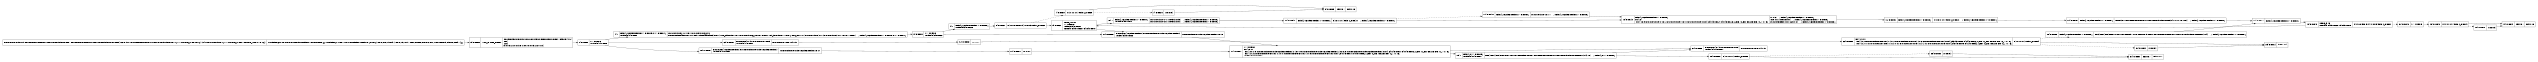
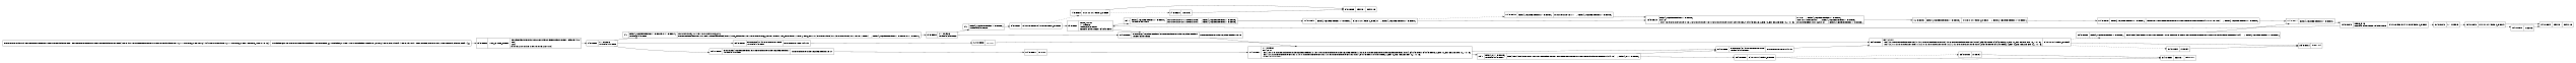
  digraph {
    fontname=Lato
    rankdir=LR
    node [fontname=Lato shape=record]
    edge [fontname=Lato]
    n1 [label="{0\:\ 0x0000|MTH_ENTER_BLOCK\l|com.google.android.gms.common.internal.Preconditions.checkNotEmpty(r14)\lzzo()\lzzbi()\ljava.util.ArrayList r0 = new java.util.ArrayList()\l}"]
    n2 [label="{1\:\ 0x000f|SYNTHETIC\lSplitter:B:1:0x000f\l}"]
    n3 [label="{2\:\ ?|Catch:\{ SQLiteException \-\> 0x0085, all \-\> 0x0082 \}\lSplitter:B:1:0x000f\l|java.lang.String[] r6 = new java.lang.String[]\{r14\}\landroid.database.Cursor r2 = getWritableDatabase().query(\"user_attributes\", new java.lang.String[]\{\"name\", \"origin\", \"set_timestamp\", \"value\"\}, \"app_id=?\", r6, (java.lang.String) null, (java.lang.String) null, \"rowid\", \"1000\")     \/\/ Catch:\{ SQLiteException \-\> 0x0085, all \-\> 0x0082 \}\l}"]
    n4 [label="{23\:\ 0x0082|ExcHandler: all (th java.lang.Throwable)\lSplitter:B:1:0x000f\l|java.lang.Throwable r14 = th\l}"]
    n5 [label="{25\:\ 0x0085|ExcHandler: SQLiteException (e android.database.sqlite.SQLiteException)\lSplitter:B:1:0x000f\l|android.database.sqlite.SQLiteException r0 = e\l}"]
    n6 [label="{3\:\ 0x0033|SYNTHETIC\lSplitter:B:3:0x0033\l}"]
    n7 [label="{24\:\ 0x0083|r2 = null\l}"]
    n8 [label="{26\:\ 0x0086|r2 = null\l}"]
    n9 [label="{4\:\ ?|Catch:\{ SQLiteException \-\> 0x0080 \}\lSplitter:B:3:0x0033\l}"]
    n10 [label="{22\:\ 0x0080|ExcHandler: SQLiteException (e android.database.sqlite.SQLiteException)\lSplitter:B:3:0x0033\l|android.database.sqlite.SQLiteException r0 = e\l}"]
    n11 [label="{5\:\ 0x0037|if (r2.moveToFirst() != false) goto L_0x003f\l}"]
    n12 [label="{27\:\ 0x0087|SYNTHETIC\lPHI: r0 r2 \l  PHI: (r0v1 'e' android.database.sqlite.SQLiteException) = (r0v2 'e' android.database.sqlite.SQLiteException), (r0v3 'e' android.database.sqlite.SQLiteException) binds: [B:26:0x0086, B:22:0x0080] A[DONT_GENERATE, DONT_INLINE]\l  PHI: (r2v1 android.database.Cursor) = (r2v2 android.database.Cursor), (r2v5 android.database.Cursor) binds: [B:26:0x0086, B:22:0x0080] A[DONT_GENERATE, DONT_INLINE]\lSplitter:B:27:0x0087\l}"]
    n13 [label="{6\:\ 0x0039|if (r2 == null) goto L_0x003e\l}"]
    n14 [label="{9\:\ 0x003f|LOOP_START\lSYNTHETIC\lSplitter:B:9:0x003f\lLOOP:0: B:9:0x003f\-\>B:18:0x0078\l}"]
    n15 [label="{7\:\ 0x003b|r2.close()\l}"]
    n16 [label="{8\:\ 0x003e|RETURN\l|return r0\l}"]
    n17 [label="{10\:\ ?|Catch:\{ SQLiteException \-\> 0x0080 \}\lSplitter:B:9:0x007f\l|java.lang.String r7 = r2.getString(0)     \/\/ Catch:\{ SQLiteException \-\> 0x0080 \}\ljava.lang.String r3 = r2.getString(1)     \/\/ Catch:\{ SQLiteException \-\> 0x0080 \}\l}"]
    n18 [label="{11\:\ 0x0047|Catch:\{ SQLiteException \-\> 0x0080 \}\l|if (r3 != null) goto L_0x004b     \/\/ Catch:\{ SQLiteException \-\> 0x0080 \}\l}"]
    n19 [label="{12\:\ 0x0049|Catch:\{ SQLiteException \-\> 0x0080 \}\l|java.lang.String r3 = \"\"     \/\/ Catch:\{ SQLiteException \-\> 0x0080 \}\l}"]
    n20 [label="{13\:\ 0x004b|Catch:\{ SQLiteException \-\> 0x0080 \}\lPHI: r3 \l  PHI: (r3v5 java.lang.String) = (r3v4 java.lang.String), (r3v12 java.lang.String) binds: [B:11:0x0047, B:12:0x0049] A[DONT_GENERATE, DONT_INLINE]\l|r6 = r3     \/\/ Catch:\{ SQLiteException \-\> 0x0080 \}\llong r8 = r2.getLong(2)     \/\/ Catch:\{ SQLiteException \-\> 0x0080 \}\ljava.lang.Object r10 = zza(r2, 3)     \/\/ Catch:\{ SQLiteException \-\> 0x0080 \}\l}"]
    n21 [label="{14\:\ 0x0056|Catch:\{ SQLiteException \-\> 0x0080 \}\l|if (r10 != null) goto L_0x006a     \/\/ Catch:\{ SQLiteException \-\> 0x0080 \}\l}"]
    n22 [label="{16\:\ 0x006a|Catch:\{ SQLiteException \-\> 0x0080 \}\l|r0.add(new com.google.android.gms.measurement.internal.zzjp(r14, r6, r7, r8, r10))     \/\/ Catch:\{ SQLiteException \-\> 0x0080 \}\l}"]
    n23 [label="{15\:\ 0x0058|Catch:\{ SQLiteException \-\> 0x0080 \}\l|zzab().zzgk().zza(\"Read invalid user property value, ignoring it. appId\", com.google.android.gms.measurement.internal.zzef.zzam(r14))     \/\/ Catch:\{ SQLiteException \-\> 0x0080 \}\l}"]
    n24 [label="{17\:\ 0x0074|Catch:\{ SQLiteException \-\> 0x0080 \}\l}"]
    n25 [label="{18\:\ 0x0078|LOOP_END\lLOOP:0: B:9:0x003f\-\>B:18:0x0078\l|if (r2.moveToNext() != false) goto L_0x003f\l}"]
    n26 [label="{36\:\ 0x007a|SYNTHETIC\l}"]
    n27 [label="{19\:\ 0x007a|if (r2 == null) goto L_0x007f\l}"]
    n28 [label="{20\:\ 0x007c|r2.close()\l}"]
    n29 [label="{21\:\ 0x007f|RETURN\l|return r0\l}"]
    n30 [label="{28\:\ ?|Catch:\{ all \-\> 0x009e \}\lSplitter:B:27:0x0087\l|zzab().zzgk().zza(\"Error querying user properties. appId\", com.google.android.gms.measurement.internal.zzef.zzam(r14), r0)     \/\/ Catch:\{ all \-\> 0x009e \}\l}"]
    n31 [label="{32\:\ 0x009e|ExcHandler: all (th java.lang.Throwable)\lSplitter:B:27:0x0087\l|java.lang.Throwable r14 = th\l}"]
    n32 [label="{33\:\ 0x009f|PHI: r2 r14 \l  PHI: (r2v0 android.database.Cursor) = (r2v1 android.database.Cursor), (r2v3 android.database.Cursor) binds: [B:32:0x009e, B:24:0x0083] A[DONT_GENERATE, DONT_INLINE]\l  PHI: (r14v1 'th' java.lang.Throwable) = (r14v2 'th' java.lang.Throwable), (r14v4 'th' java.lang.Throwable) binds: [B:32:0x009e, B:24:0x0083] A[DONT_GENERATE, DONT_INLINE]\l|if (r2 == null) goto L_0x00a4\l}"]
    n33 [label="{34\:\ 0x00a1|r2.close()\l}"]
    n34 [label="{35\:\ 0x00a4|throw r14\l}"]
    n35 [label="{29\:\ 0x0098|if (r2 == null) goto L_0x009d\l}"]
    n36 [label="{30\:\ 0x009a|r2.close()\l}"]
    n37 [label="{31\:\ 0x009d|RETURN\l|return null\l}"]
    n38 [label="{public final java.util.List\<com.google.android.gms.measurement.internal.zzjp\> com.google.android.gms.measurement.internal.zzx.zzaa((r13v0 'this' com.google.android.gms.measurement.internal.zzx A[IMMUTABLE_TYPE, THIS]), (r14v0 java.lang.String A[IMMUTABLE_TYPE, METHOD_ARGUMENT]))  | Annotation[BUILD, android.support.annotation.WorkerThread, \{\}], Annotation[SYSTEM, dalvik.annotation.Signature, \{value=[(, Ljava\/lang\/String;, ), Ljava\/util\/List\<, Lcom\/google\/android\/gms\/measurement\/internal\/zzjp;, \>;]\}]\l}"]
    n1 -> n2
    n2 -> n3
    n2 -> n4
    n2 -> n5
    n3 -> n6
    n4 -> n7
    n5 -> n8
    n6 -> n9
    n6 -> n10
    n7 -> n32
    n8 -> n12
    n9 -> n11
    n10 -> n12
    n11 -> n13 [style=dashed]
    n11 -> n14
    n12 -> n30
    n12 -> n31
    n13 -> n15 [style=dashed]
    n13 -> n16
    n14 -> n10
    n14 -> n17
    n15 -> n16
    n17 -> n18
    n18 -> n19 [style=dashed]
    n18 -> n20
    n19 -> n20
    n20 -> n21
    n21 -> n22
    n22 -> n24
    n23 -> n24
    n24 -> n25
    n25 -> n14
    n25 -> n26 [style=dashed]
    n26 -> n27
    n27 -> n28 [style=dashed]
    n27 -> n29
    n28 -> n29
    n30 -> n31
    n30 -> n35
+   n31 -> n32
    n32 -> n23 [style=dashed]
    n32 -> n33 [style=dashed]
    n32 -> n34
    n33 -> n34
    n35 -> n36 [style=dashed]
    n35 -> n37
    n36 -> n37
    n38 -> n1
  }
